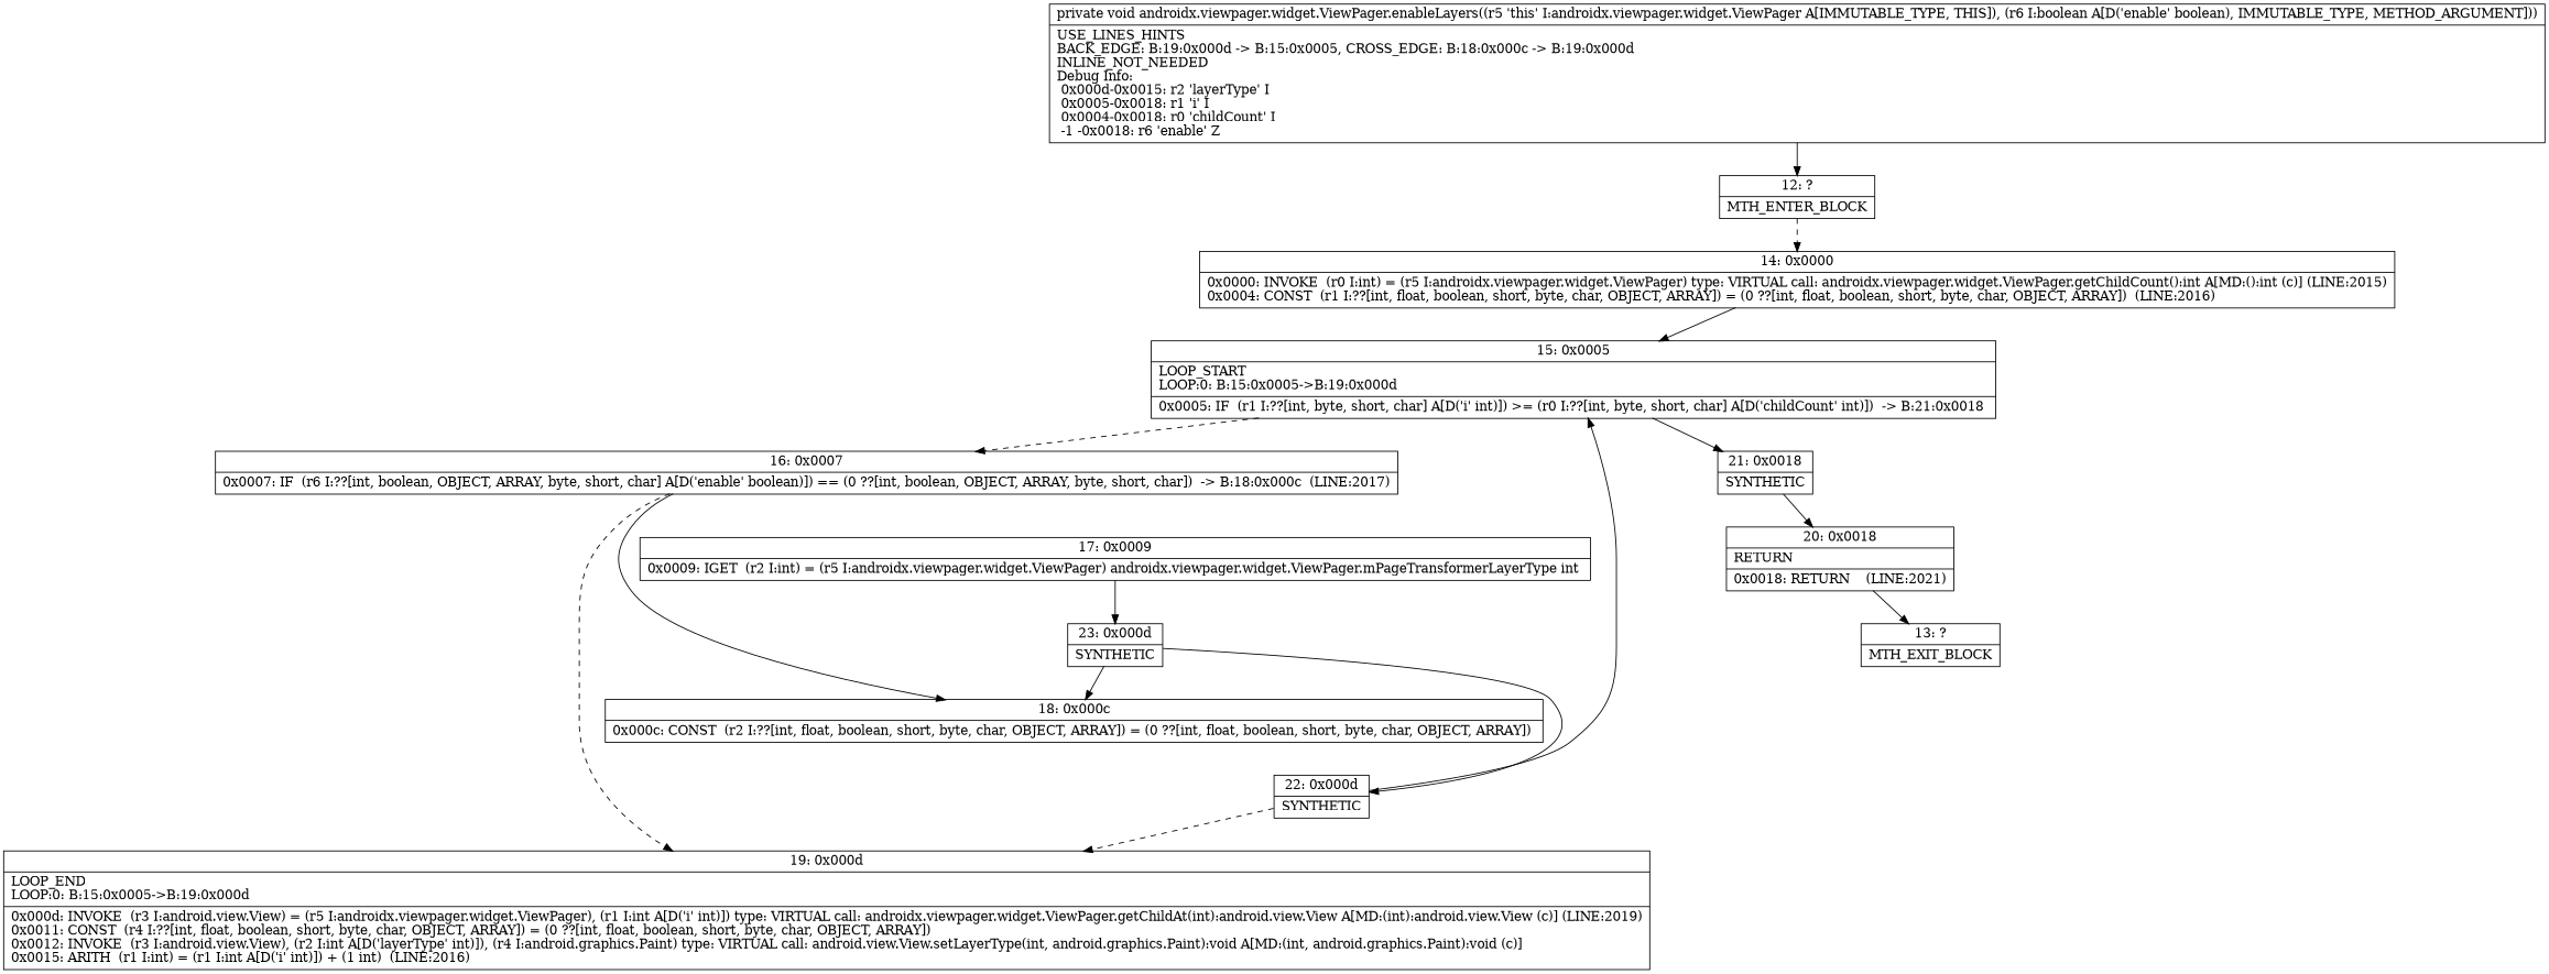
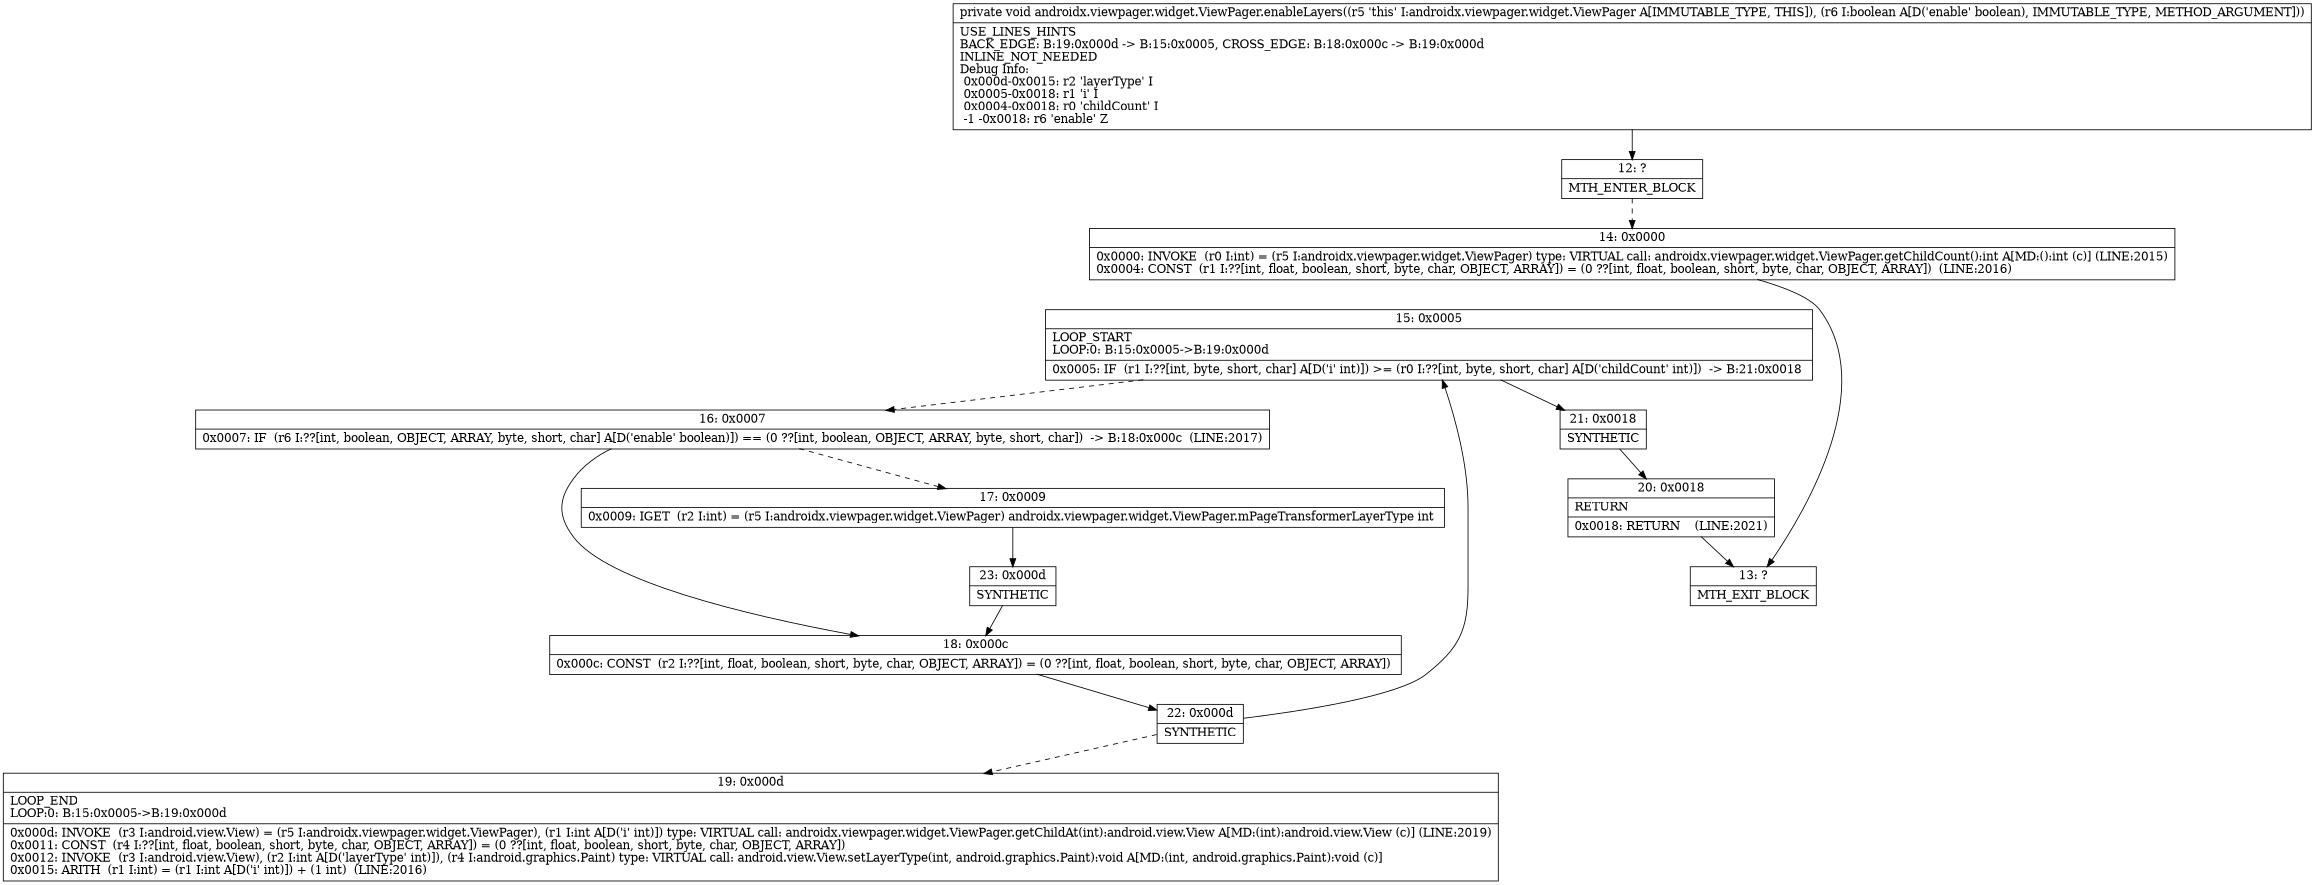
  digraph {
    node [shape=record]
    n1 [label="{12\:\ ?|MTH_ENTER_BLOCK\l}"]
    n2 [label="{14\:\ 0x0000|0x0000: INVOKE  (r0 I:int) = (r5 I:androidx.viewpager.widget.ViewPager) type: VIRTUAL call: androidx.viewpager.widget.ViewPager.getChildCount():int A[MD:():int (c)] (LINE:2015)\l0x0004: CONST  (r1 I:??[int, float, boolean, short, byte, char, OBJECT, ARRAY]) = (0 ??[int, float, boolean, short, byte, char, OBJECT, ARRAY])  (LINE:2016)\l}"]
    n3 [label="{15\:\ 0x0005|LOOP_START\lLOOP:0: B:15:0x0005\-\>B:19:0x000d\l|0x0005: IF  (r1 I:??[int, byte, short, char] A[D('i' int)]) \>= (r0 I:??[int, byte, short, char] A[D('childCount' int)])  \-\> B:21:0x0018 \l}"]
    n4 [label="{16\:\ 0x0007|0x0007: IF  (r6 I:??[int, boolean, OBJECT, ARRAY, byte, short, char] A[D('enable' boolean)]) == (0 ??[int, boolean, OBJECT, ARRAY, byte, short, char])  \-\> B:18:0x000c  (LINE:2017)\l}"]
    n5 [label="{21\:\ 0x0018|SYNTHETIC\l}"]
    n6 [label="{17\:\ 0x0009|0x0009: IGET  (r2 I:int) = (r5 I:androidx.viewpager.widget.ViewPager) androidx.viewpager.widget.ViewPager.mPageTransformerLayerType int \l}"]
    n7 [label="{18\:\ 0x000c|0x000c: CONST  (r2 I:??[int, float, boolean, short, byte, char, OBJECT, ARRAY]) = (0 ??[int, float, boolean, short, byte, char, OBJECT, ARRAY]) \l}"]
    n8 [label="{20\:\ 0x0018|RETURN\l|0x0018: RETURN    (LINE:2021)\l}"]
    n9 [label="{23\:\ 0x000d|SYNTHETIC\l}"]
    n10 [label="{22\:\ 0x000d|SYNTHETIC\l}"]
    n11 [label="{19\:\ 0x000d|LOOP_END\lLOOP:0: B:15:0x0005\-\>B:19:0x000d\l|0x000d: INVOKE  (r3 I:android.view.View) = (r5 I:androidx.viewpager.widget.ViewPager), (r1 I:int A[D('i' int)]) type: VIRTUAL call: androidx.viewpager.widget.ViewPager.getChildAt(int):android.view.View A[MD:(int):android.view.View (c)] (LINE:2019)\l0x0011: CONST  (r4 I:??[int, float, boolean, short, byte, char, OBJECT, ARRAY]) = (0 ??[int, float, boolean, short, byte, char, OBJECT, ARRAY]) \l0x0012: INVOKE  (r3 I:android.view.View), (r2 I:int A[D('layerType' int)]), (r4 I:android.graphics.Paint) type: VIRTUAL call: android.view.View.setLayerType(int, android.graphics.Paint):void A[MD:(int, android.graphics.Paint):void (c)]\l0x0015: ARITH  (r1 I:int) = (r1 I:int A[D('i' int)]) + (1 int)  (LINE:2016)\l}"]
    n12 [label="{13\:\ ?|MTH_EXIT_BLOCK\l}"]
    n13 [label="{private void androidx.viewpager.widget.ViewPager.enableLayers((r5 'this' I:androidx.viewpager.widget.ViewPager A[IMMUTABLE_TYPE, THIS]), (r6 I:boolean A[D('enable' boolean), IMMUTABLE_TYPE, METHOD_ARGUMENT]))  | USE_LINES_HINTS\lBACK_EDGE: B:19:0x000d \-\> B:15:0x0005, CROSS_EDGE: B:18:0x000c \-\> B:19:0x000d\lINLINE_NOT_NEEDED\lDebug Info:\l  0x000d\-0x0015: r2 'layerType' I\l  0x0005\-0x0018: r1 'i' I\l  0x0004\-0x0018: r0 'childCount' I\l  \-1 \-0x0018: r6 'enable' Z\l}"]
    n1 -> n2 [style=dashed]
-   n2 -> n3
+   n2 -> n12
    n3 -> n4 [style=dashed]
    n3 -> n5
-   n4 -> n11 [style=dashed]
+   n4 -> n6 [style=dashed]
    n4 -> n7
    n5 -> n8
    n6 -> n9
-   n9 -> n10
+   n7 -> n10
    n8 -> n12
    n9 -> n7
    n10 -> n3
    n10 -> n11 [style=dashed]
    n13 -> n1
  }
